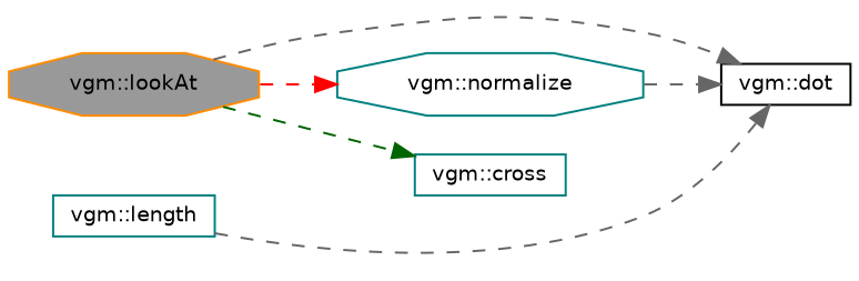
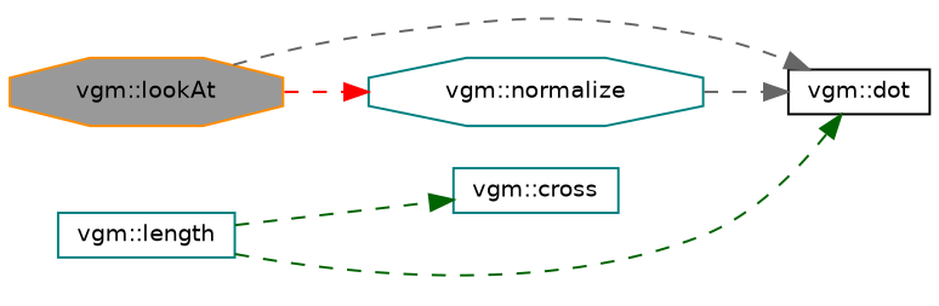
  digraph {
    rankdir=LR
    node [color=teal fillcolor=white fontname=Helvetica fontsize=10 shape=box style=filled]
    edge [color=darkgreen fontname=Helvetica fontsize=10 labelfontname=Helvetica labelfontsize=10 style=dashed]
    n1 [color=darkorange fillcolor=grey60 fontcolor=black height=0.2 label="vgm::lookAt" shape=octagon width=0.4]
    n2 [height=0.2 label="vgm::cross" width=0.4]
    n3 [color=black height=0.2 label="vgm::dot" width=0.4]
    n4 [height=0.2 label="vgm::normalize" shape=octagon width=0.4]
    n5 [height=0.2 label="vgm::length" width=0.4]
-   n1 -> n2
+   n5 -> n2
    n1 -> n3 [color=gray40]
    n1 -> n4 [color=red]
    n4 -> n3 [color=gray40]
-   n5 -> n3 [color=gray40]
+   n5 -> n3
  }
